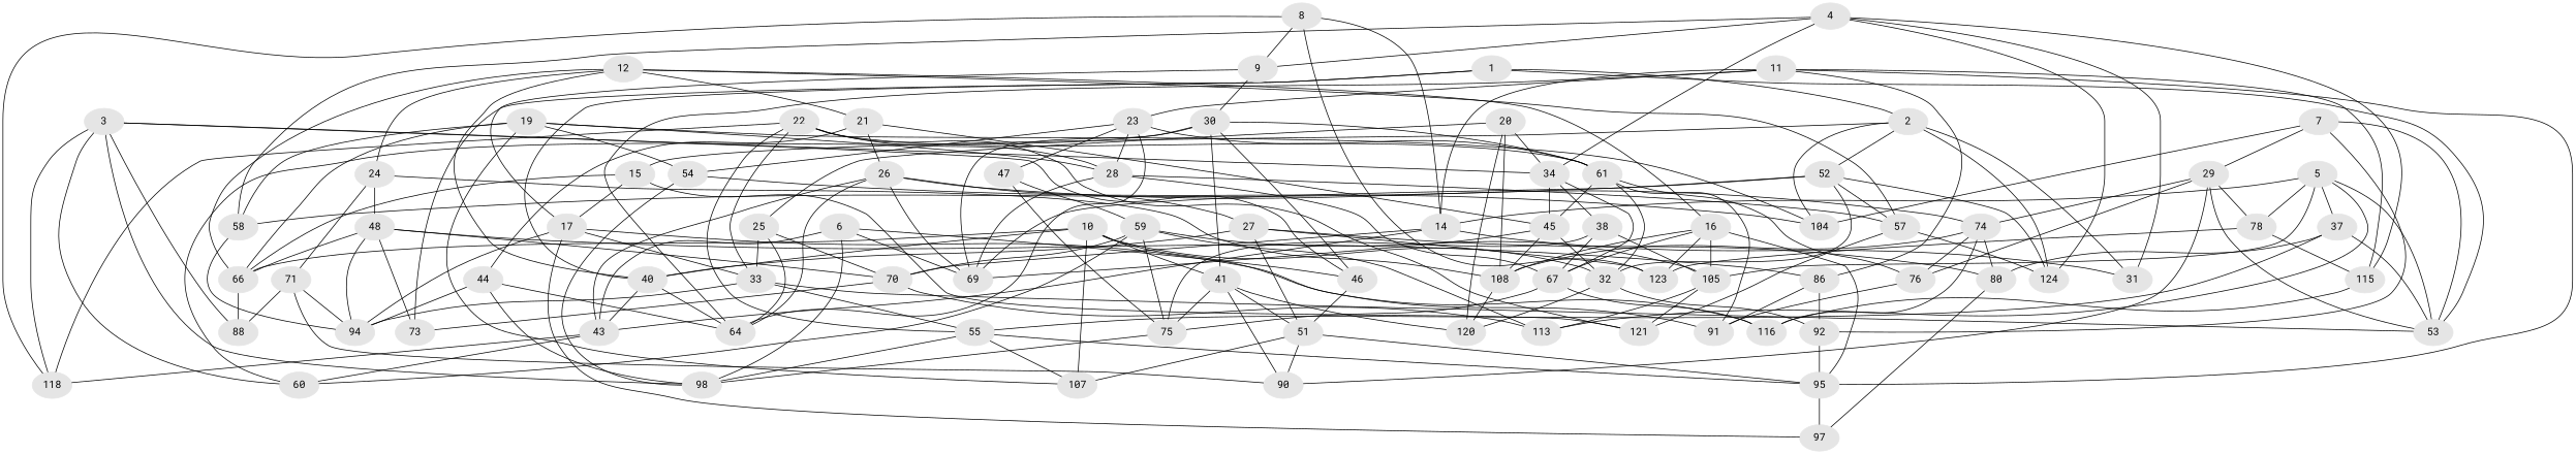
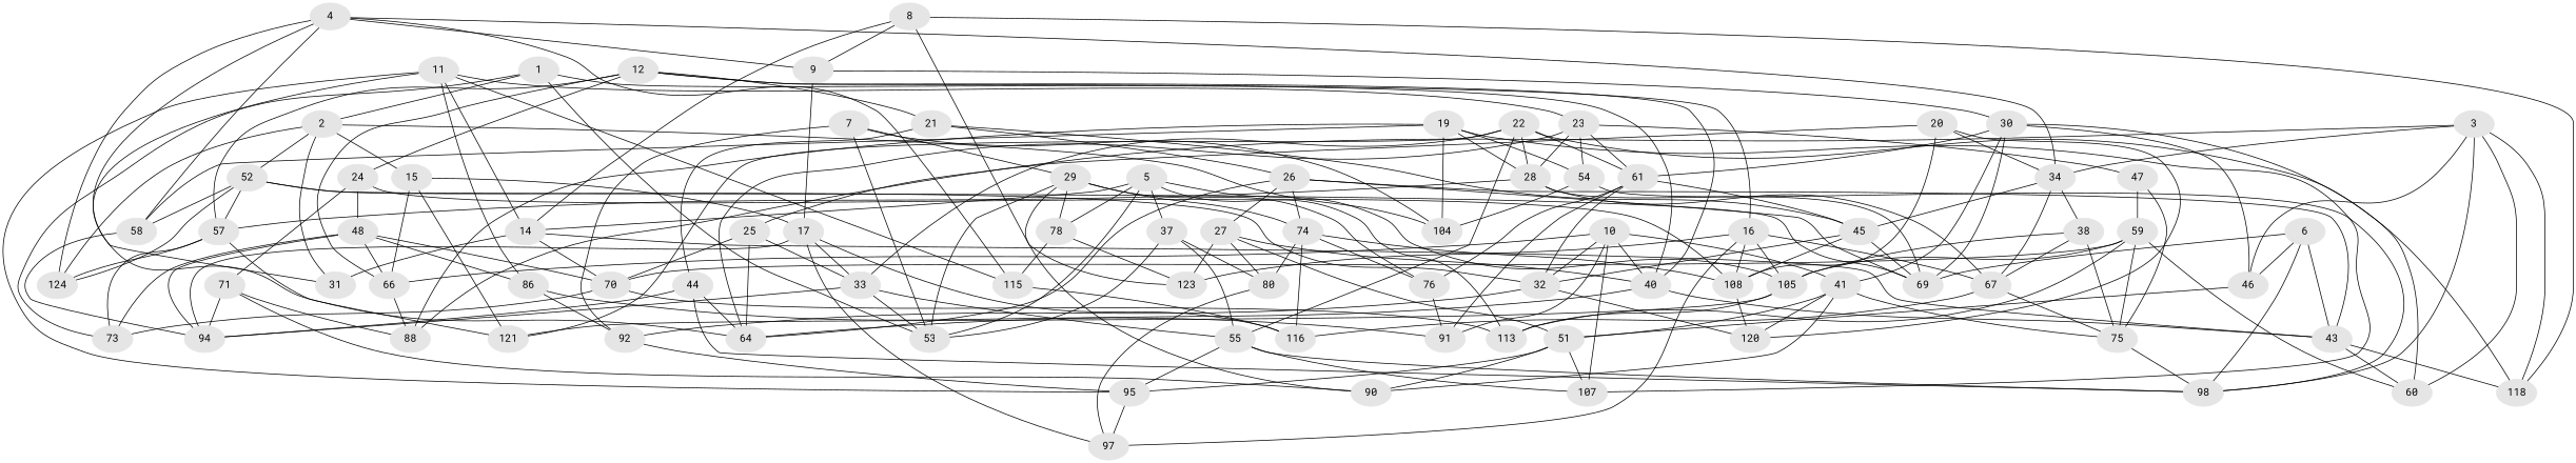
  graph {
    fontname="Roboto Mono"
    node [color=gray90 fontname="Roboto Mono" style=filled]
    edge [fontname="Roboto Mono"]
    2 [super="+39"]
    15 [super="+49"]
    31
    52 [super="+112"]
    104
    124
    1
    40 [super="+63"]
    53 [super="+127"]
    73
    43 [super="+89"]
    64 [super="+102"]
    17 [super="+35"]
    66 [super="+103"]
    121
    58
    69 [super="+119"]
    n18 [label=32 super="+77"]
    57 [super="+114"]
    3 [super="+111"]
    34 [super="+83"]
    46
    60
    88
    98 [super="+110"]
    118
    67 [super="+130"]
    45 [super="+122"]
    38
    51 [super="+129"]
    4 [super="+56"]
    9
    115
    30 [super="+82"]
    94 [super="+99"]
    116
    5 [super="+65"]
    14 [super="+50"]
    37
    78
    105 [super="+126"]
    113
    70 [super="+128"]
    55 [super="+79"]
    80
    123
    6
    29 [super="+68"]
    74 [super="+125"]
    76
    90
    7
    92
    95 [super="+100"]
    8
    97
    33 [super="+36"]
    41 [super="+87"]
    61 [super="+62"]
    10 [super="+42"]
    91
    107
    120
    75 [super="+101"]
    11 [super="+13"]
    23 [super="+85"]
    86
    28 [super="+32"]
    54
    47
    12 [super="+18"]
    16 [super="+81"]
    21
    24
    108 [super="+117"]
    26 [super="+109"]
    44
    48 [super="+131"]
    71
    27 [super="+96"]
    19 [super="+93"]
    20
    25
    22 [super="+106"]
    59 [super="+84"]
    2 -- 15
    2 -- 31
    2 -- 52
    2 -- 104
    2 -- 124
    15 -- 17
    15 -- 66 [weight=2]
    15 -- 121
    52 -- 124
    52 -- 58
    52 -- 69
    52 -- n18
    52 -- 57
    1 -- 2
    1 -- 40
    1 -- 53
    1 -- 73
    40 -- 43
    40 -- 64
    43 -- 60
    43 -- 118
    17 -- 94
    17 -- 116
    17 -- 97
    17 -- 33
    66 -- 88
    58 -- 94
    n18 -- 92
    n18 -- 120
    57 -- 124
+   57 -- 73
    57 -- 121
    3 -- 34
    3 -- 46
    3 -- 60
    3 -- 88
    3 -- 98
    3 -- 118
    34 -- 67
    34 -- 45
    34 -- 38
    46 -- 51
    67 -- 116
    67 -- 75
    45 -- 69
    45 -- n18
    45 -- 108
    38 -- 67
    38 -- 105
    38 -- 75
    51 -- 90
    51 -- 95
    51 -- 107
    4 -- 31
    4 -- 124
    4 -- 58
    4 -- 34
    4 -- 9
    4 -- 115
    9 -- 17
    9 -- 30
    115 -- 116
    30 -- 69
    30 -- 46
    30 -- 60
    30 -- 41
    30 -- 61
    5 -- 53
    5 -- 14
    5 -- 37
    5 -- 78
    5 -- 105
    5 -- 113
    14 -- 31
    14 -- 43
    14 -- 70
    37 -- 53
    37 -- 55
    37 -- 80
    78 -- 115
    78 -- 123
    105 -- 121
    105 -- 113
    70 -- 73
    70 -- 113
    55 -- 98
    55 -- 95
    55 -- 107
    80 -- 97
    6 -- 43
    6 -- 69
    6 -- 46
    6 -- 98
    29 -- 53
    29 -- 78
    29 -- 74
    29 -- 76
    29 -- 90
    74 -- 116
    74 -- 80
    74 -- 76
    74 -- 108
    76 -- 91
    7 -- 104
    7 -- 53
    7 -- 29
    7 -- 92
    92 -- 95
    95 -- 97
    8 -- 118
    8 -- 9
    8 -- 14
    8 -- 123
    33 -- 53
    33 -- 94
    33 -- 55
    41 -- 51
    41 -- 90
    41 -- 120
    41 -- 75
    61 -- n18
    61 -- 45
    61 -- 76
    61 -- 91
    10 -- 40
    10 -- 66
    10 -- n18
    10 -- 41
    10 -- 91
    10 -- 107
    75 -- 98
    11 -- 64
    11 -- 115
    11 -- 14
    11 -- 95
    11 -- 23
    11 -- 86
    23 -- 64
    23 -- 61
    23 -- 28
    23 -- 54
    23 -- 47
    86 -- 92
    86 -- 91
    28 -- 69
    28 -- 57
    28 -- 67
    54 -- 104
    54 -- 98
    47 -- 75
    47 -- 59
    12 -- 40
    12 -- 66
    12 -- 57
    12 -- 16
    12 -- 21
    12 -- 24
    16 -- 67
    16 -- 105
    16 -- 123
-   16 -- 95
+   16 -- 97
    16 -- 108
    21 -- 45
    21 -- 26
    21 -- 44
    24 -- 108
    24 -- 48
    24 -- 71
    108 -- 120
    26 -- 43
    26 -- 64
    26 -- 69
    26 -- 74
    26 -- 27
    44 -- 64
    44 -- 98
    44 -- 94
    48 -- 73
    48 -- 66
    48 -- 94
    48 -- 70
    48 -- 86
    71 -- 88
    71 -- 94
    71 -- 90
    27 -- 40
    27 -- 51
    27 -- 80
    27 -- 123
    19 -- 104
    19 -- 58
-   19 -- 66
+   19 -- 88
    19 -- 107
    19 -- 28
    19 -- 54
    20 -- 34
    20 -- 120
    20 -- 108
    20 -- 25
    25 -- 64
    25 -- 70
    25 -- 33
    22 -- 121
    22 -- 118
    22 -- 55
    22 -- 33
    22 -- 61
    22 -- 28
    59 -- 60
    59 -- 105
    59 -- 113
    59 -- 70
    59 -- 75
  }
